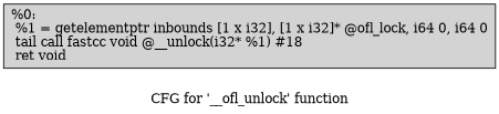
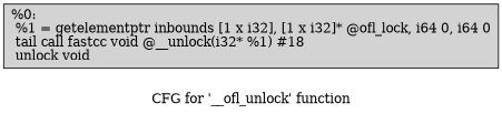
  digraph {
    label="CFG for '__ofl_unlock' function"
    rankdir=LR
-   n1 [label="{%0:\l  %1 = getelementptr inbounds [1 x i32], [1 x i32]* @ofl_lock, i64 0, i64 0\l  tail call fastcc void @__unlock(i32* %1) #18\l  ret void\l}" shape=record style=filled fillcolor=lightgrey]
+   n1 [label="{%0:\l  %1 = getelementptr inbounds [1 x i32], [1 x i32]* @ofl_lock, i64 0, i64 0\l  tail call fastcc void @__unlock(i32* %1) #18\l  unlock void\l}" shape=record style=filled fillcolor=lightgrey]
  }
